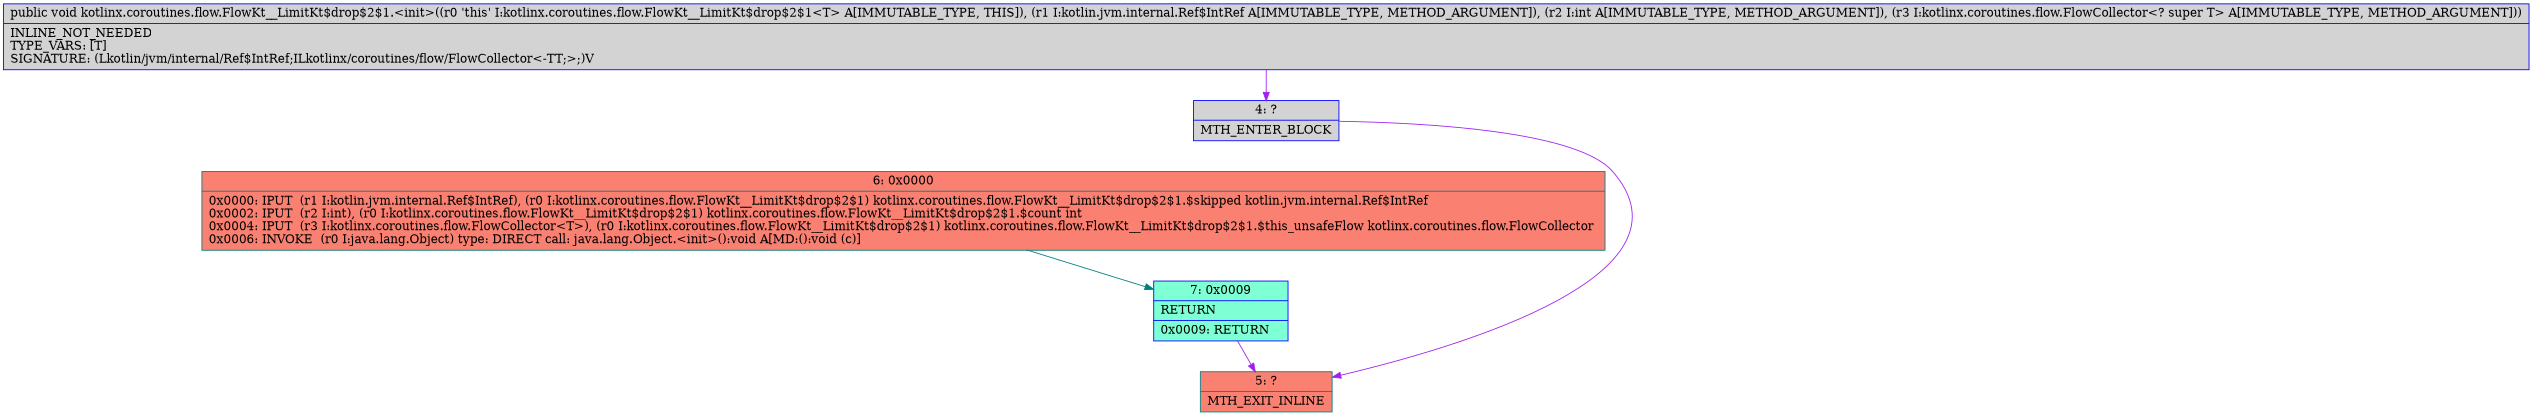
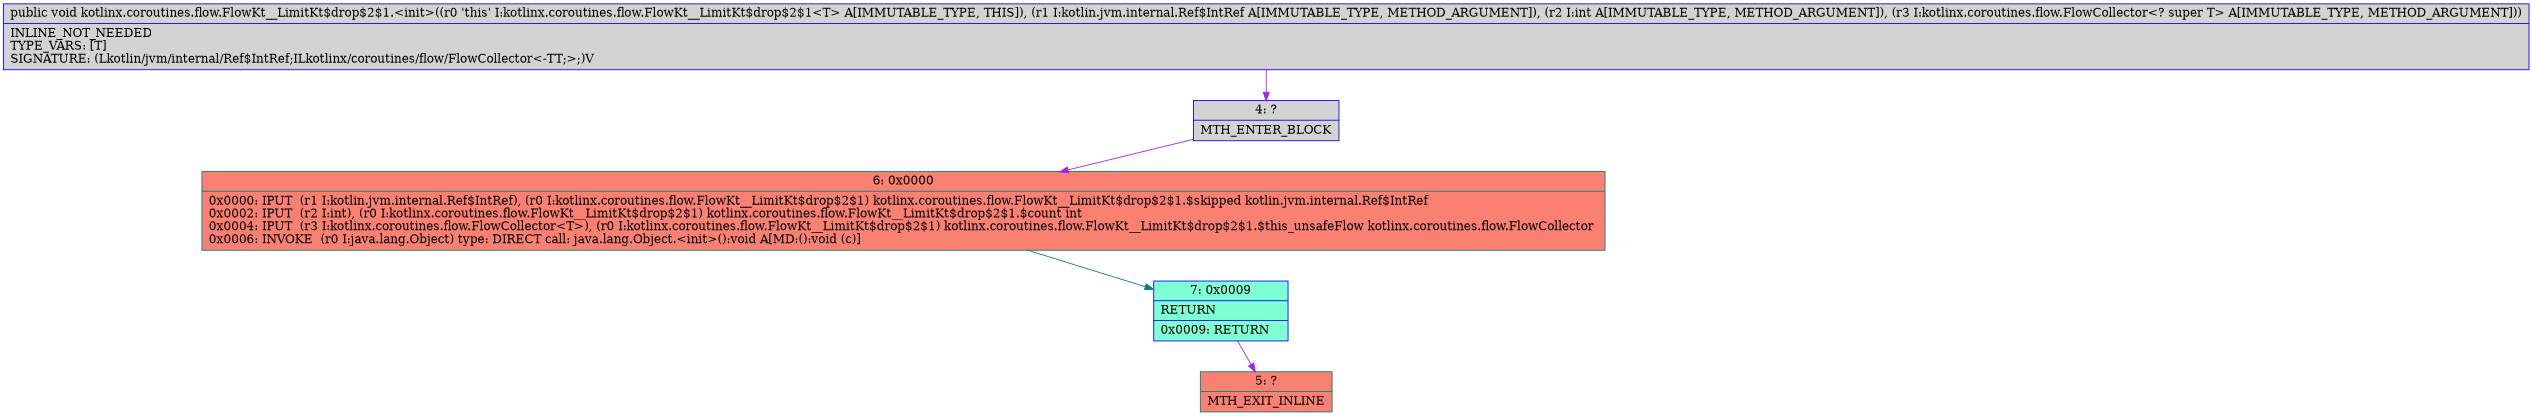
  digraph {
    node [color=blue fillcolor=lightgrey shape=record style=filled]
    edge [color=purple]
    n1 [label="{4\:\ ?|MTH_ENTER_BLOCK\l}"]
    n2 [color=teal fillcolor=salmon label="{6\:\ 0x0000|0x0000: IPUT  (r1 I:kotlin.jvm.internal.Ref$IntRef), (r0 I:kotlinx.coroutines.flow.FlowKt__LimitKt$drop$2$1) kotlinx.coroutines.flow.FlowKt__LimitKt$drop$2$1.$skipped kotlin.jvm.internal.Ref$IntRef \l0x0002: IPUT  (r2 I:int), (r0 I:kotlinx.coroutines.flow.FlowKt__LimitKt$drop$2$1) kotlinx.coroutines.flow.FlowKt__LimitKt$drop$2$1.$count int \l0x0004: IPUT  (r3 I:kotlinx.coroutines.flow.FlowCollector\<T\>), (r0 I:kotlinx.coroutines.flow.FlowKt__LimitKt$drop$2$1) kotlinx.coroutines.flow.FlowKt__LimitKt$drop$2$1.$this_unsafeFlow kotlinx.coroutines.flow.FlowCollector \l0x0006: INVOKE  (r0 I:java.lang.Object) type: DIRECT call: java.lang.Object.\<init\>():void A[MD:():void (c)]\l}"]
    n3 [fillcolor=aquamarine label="{7\:\ 0x0009|RETURN\l|0x0009: RETURN   \l}"]
    n4 [color=teal fillcolor=salmon label="{5\:\ ?|MTH_EXIT_INLINE\l}"]
    n5 [label="{public void kotlinx.coroutines.flow.FlowKt__LimitKt$drop$2$1.\<init\>((r0 'this' I:kotlinx.coroutines.flow.FlowKt__LimitKt$drop$2$1\<T\> A[IMMUTABLE_TYPE, THIS]), (r1 I:kotlin.jvm.internal.Ref$IntRef A[IMMUTABLE_TYPE, METHOD_ARGUMENT]), (r2 I:int A[IMMUTABLE_TYPE, METHOD_ARGUMENT]), (r3 I:kotlinx.coroutines.flow.FlowCollector\<? super T\> A[IMMUTABLE_TYPE, METHOD_ARGUMENT]))  | INLINE_NOT_NEEDED\lTYPE_VARS: [T]\lSIGNATURE: (Lkotlin\/jvm\/internal\/Ref$IntRef;ILkotlinx\/coroutines\/flow\/FlowCollector\<\-TT;\>;)V\l}"]
-   n1 -> n4
+   n1 -> n2
    n2 -> n3 [color=teal]
    n3 -> n4
    n5 -> n1
  }
